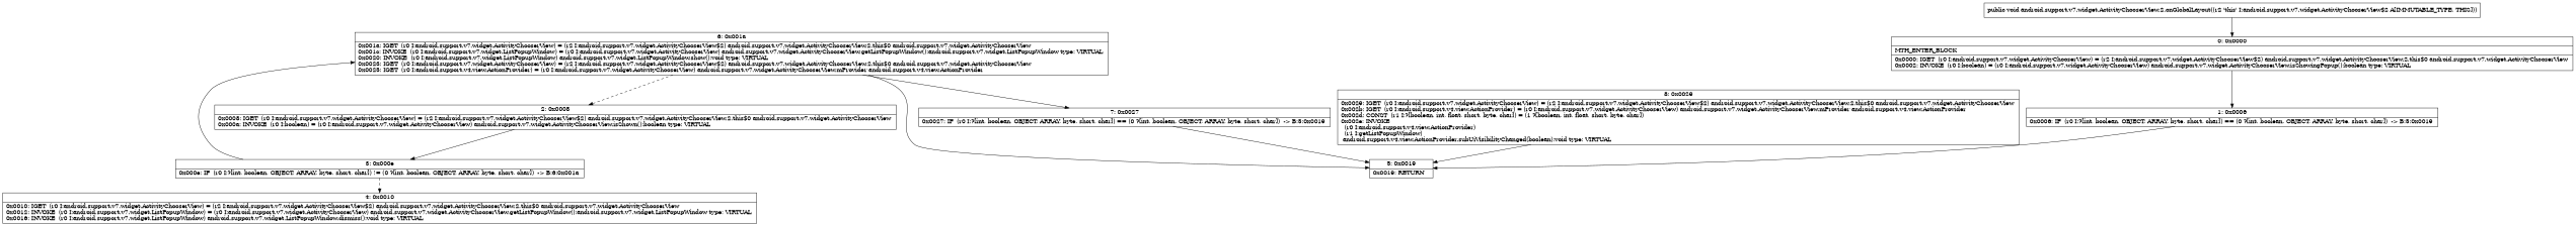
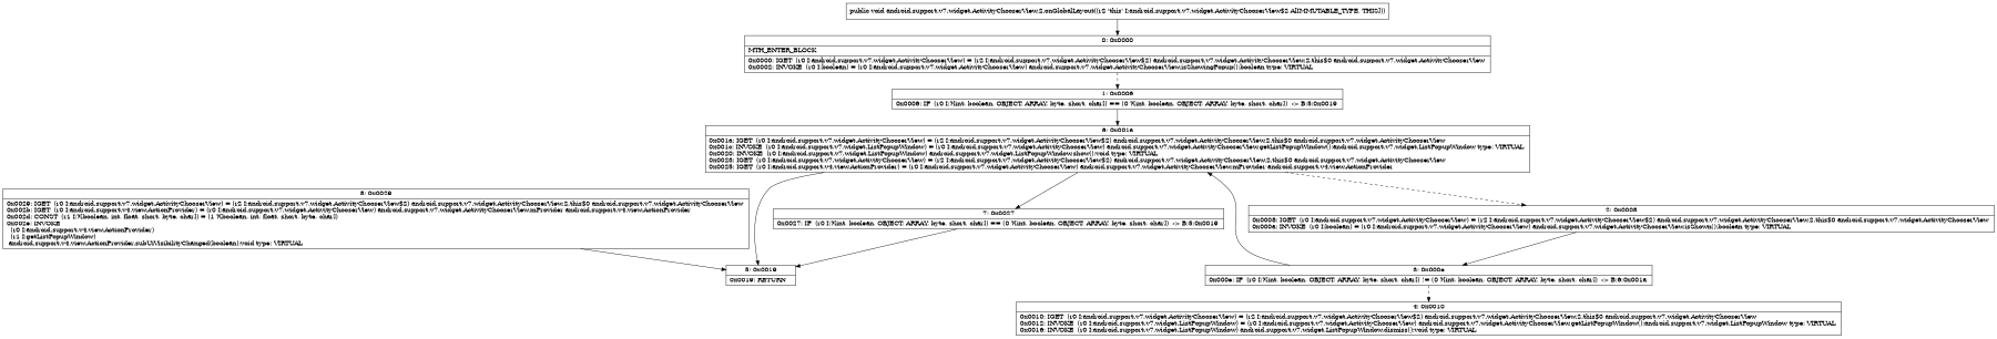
  digraph {
    node [shape=record]
    n1 [label="{0\:\ 0x0000|MTH_ENTER_BLOCK\l|0x0000: IGET  (r0 I:android.support.v7.widget.ActivityChooserView) = (r2 I:android.support.v7.widget.ActivityChooserView$2) android.support.v7.widget.ActivityChooserView.2.this$0 android.support.v7.widget.ActivityChooserView \l0x0002: INVOKE  (r0 I:boolean) = (r0 I:android.support.v7.widget.ActivityChooserView) android.support.v7.widget.ActivityChooserView.isShowingPopup():boolean type: VIRTUAL \l}"]
    n2 [label="{1\:\ 0x0006|0x0006: IF  (r0 I:?[int, boolean, OBJECT, ARRAY, byte, short, char]) == (0 ?[int, boolean, OBJECT, ARRAY, byte, short, char])  \-\> B:5:0x0019 \l}"]
    n3 [label="{5\:\ 0x0019|0x0019: RETURN   \l}"]
    n4 [label="{2\:\ 0x0008|0x0008: IGET  (r0 I:android.support.v7.widget.ActivityChooserView) = (r2 I:android.support.v7.widget.ActivityChooserView$2) android.support.v7.widget.ActivityChooserView.2.this$0 android.support.v7.widget.ActivityChooserView \l0x000a: INVOKE  (r0 I:boolean) = (r0 I:android.support.v7.widget.ActivityChooserView) android.support.v7.widget.ActivityChooserView.isShown():boolean type: VIRTUAL \l}"]
    n5 [label="{3\:\ 0x000e|0x000e: IF  (r0 I:?[int, boolean, OBJECT, ARRAY, byte, short, char]) != (0 ?[int, boolean, OBJECT, ARRAY, byte, short, char])  \-\> B:6:0x001a \l}"]
    n6 [label="{4\:\ 0x0010|0x0010: IGET  (r0 I:android.support.v7.widget.ActivityChooserView) = (r2 I:android.support.v7.widget.ActivityChooserView$2) android.support.v7.widget.ActivityChooserView.2.this$0 android.support.v7.widget.ActivityChooserView \l0x0012: INVOKE  (r0 I:android.support.v7.widget.ListPopupWindow) = (r0 I:android.support.v7.widget.ActivityChooserView) android.support.v7.widget.ActivityChooserView.getListPopupWindow():android.support.v7.widget.ListPopupWindow type: VIRTUAL \l0x0016: INVOKE  (r0 I:android.support.v7.widget.ListPopupWindow) android.support.v7.widget.ListPopupWindow.dismiss():void type: VIRTUAL \l}"]
    n7 [label="{6\:\ 0x001a|0x001a: IGET  (r0 I:android.support.v7.widget.ActivityChooserView) = (r2 I:android.support.v7.widget.ActivityChooserView$2) android.support.v7.widget.ActivityChooserView.2.this$0 android.support.v7.widget.ActivityChooserView \l0x001c: INVOKE  (r0 I:android.support.v7.widget.ListPopupWindow) = (r0 I:android.support.v7.widget.ActivityChooserView) android.support.v7.widget.ActivityChooserView.getListPopupWindow():android.support.v7.widget.ListPopupWindow type: VIRTUAL \l0x0020: INVOKE  (r0 I:android.support.v7.widget.ListPopupWindow) android.support.v7.widget.ListPopupWindow.show():void type: VIRTUAL \l0x0023: IGET  (r0 I:android.support.v7.widget.ActivityChooserView) = (r2 I:android.support.v7.widget.ActivityChooserView$2) android.support.v7.widget.ActivityChooserView.2.this$0 android.support.v7.widget.ActivityChooserView \l0x0025: IGET  (r0 I:android.support.v4.view.ActionProvider) = (r0 I:android.support.v7.widget.ActivityChooserView) android.support.v7.widget.ActivityChooserView.mProvider android.support.v4.view.ActionProvider \l}"]
    n8 [label="{7\:\ 0x0027|0x0027: IF  (r0 I:?[int, boolean, OBJECT, ARRAY, byte, short, char]) == (0 ?[int, boolean, OBJECT, ARRAY, byte, short, char])  \-\> B:5:0x0019 \l}"]
    n9 [label="{8\:\ 0x0029|0x0029: IGET  (r0 I:android.support.v7.widget.ActivityChooserView) = (r2 I:android.support.v7.widget.ActivityChooserView$2) android.support.v7.widget.ActivityChooserView.2.this$0 android.support.v7.widget.ActivityChooserView \l0x002b: IGET  (r0 I:android.support.v4.view.ActionProvider) = (r0 I:android.support.v7.widget.ActivityChooserView) android.support.v7.widget.ActivityChooserView.mProvider android.support.v4.view.ActionProvider \l0x002d: CONST  (r1 I:?[boolean, int, float, short, byte, char]) = (1 ?[boolean, int, float, short, byte, char]) \l0x002e: INVOKE  \l  (r0 I:android.support.v4.view.ActionProvider)\l  (r1 I:getListPopupWindow)\l android.support.v4.view.ActionProvider.subUiVisibilityChanged(boolean):void type: VIRTUAL \l}"]
    n10 [label="{public void android.support.v7.widget.ActivityChooserView.2.onGlobalLayout((r2 'this' I:android.support.v7.widget.ActivityChooserView$2 A[IMMUTABLE_TYPE, THIS])) }"]
-   n1 -> n2
-   n2 -> n3
+   n1 -> n2 [style=dashed]
+   n2 -> n7
    n4 -> n5
    n5 -> n6 [style=dashed]
    n5 -> n7
    n7 -> n3
    n7 -> n4 [style=dashed]
    n7 -> n8
    n8 -> n3
    n9 -> n3
    n10 -> n1
  }
